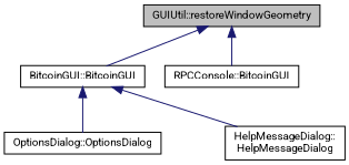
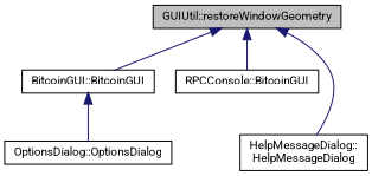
  digraph {
    fontname=Roboto
    rankdir=TB
    node [color=black fillcolor=white fontname=Roboto fontsize=10 shape=record style=filled]
    edge [color=midnightblue dir=back fontname=Roboto fontsize=10 labelfontname=Helvetica labelfontsize=10 style=solid]
    n1 [fillcolor=grey75 fontcolor=black height=0.2 label="GUIUtil::restoreWindowGeometry" width=0.4]
    n2 [height=0.2 label="BitcoinGUI::BitcoinGUI" width=0.4]
    n3 [height=0.2 label="RPCConsole::BitcoinGUI" width=0.4]
    n4 [height=0.2 label="HelpMessageDialog::\lHelpMessageDialog" width=0.4]
    n5 [height=0.2 label="OptionsDialog::OptionsDialog" width=0.4]
    n1 -> n2
    n1 -> n3
-   n2 -> n4
+   n1 -> n4
    n2 -> n5
  }
